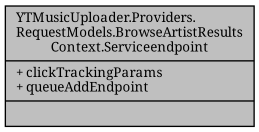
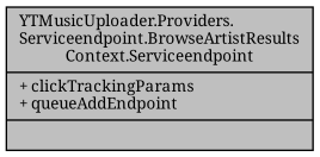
  digraph {
    fontname="Noto Serif"
-   n1 [color=black fillcolor=grey75 fontcolor=black fontname="Noto Serif" fontsize=10 height=0.2 label="{YTMusicUploader.Providers.\lRequestModels.BrowseArtistResults\lContext.Serviceendpoint\n|+ clickTrackingParams\l+ queueAddEndpoint\l|}" shape=record style=filled width=0.4]
+   n1 [color=black fillcolor=grey75 fontcolor=black fontname="Noto Serif" fontsize=10 height=0.2 label="{YTMusicUploader.Providers.\lServiceendpoint.BrowseArtistResults\lContext.Serviceendpoint\n|+ clickTrackingParams\l+ queueAddEndpoint\l|}" shape=record style=filled width=0.4]
  }
